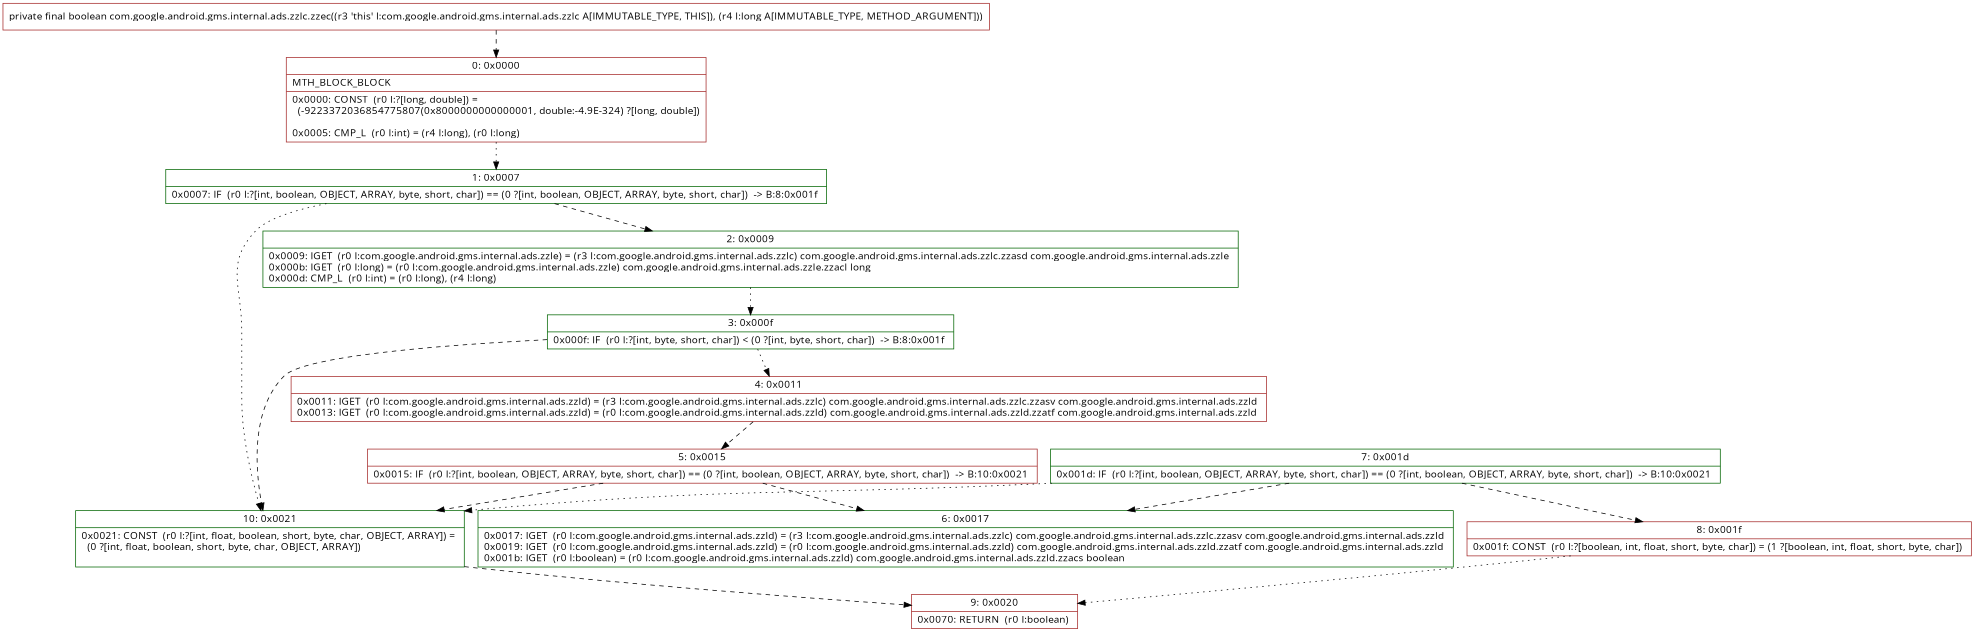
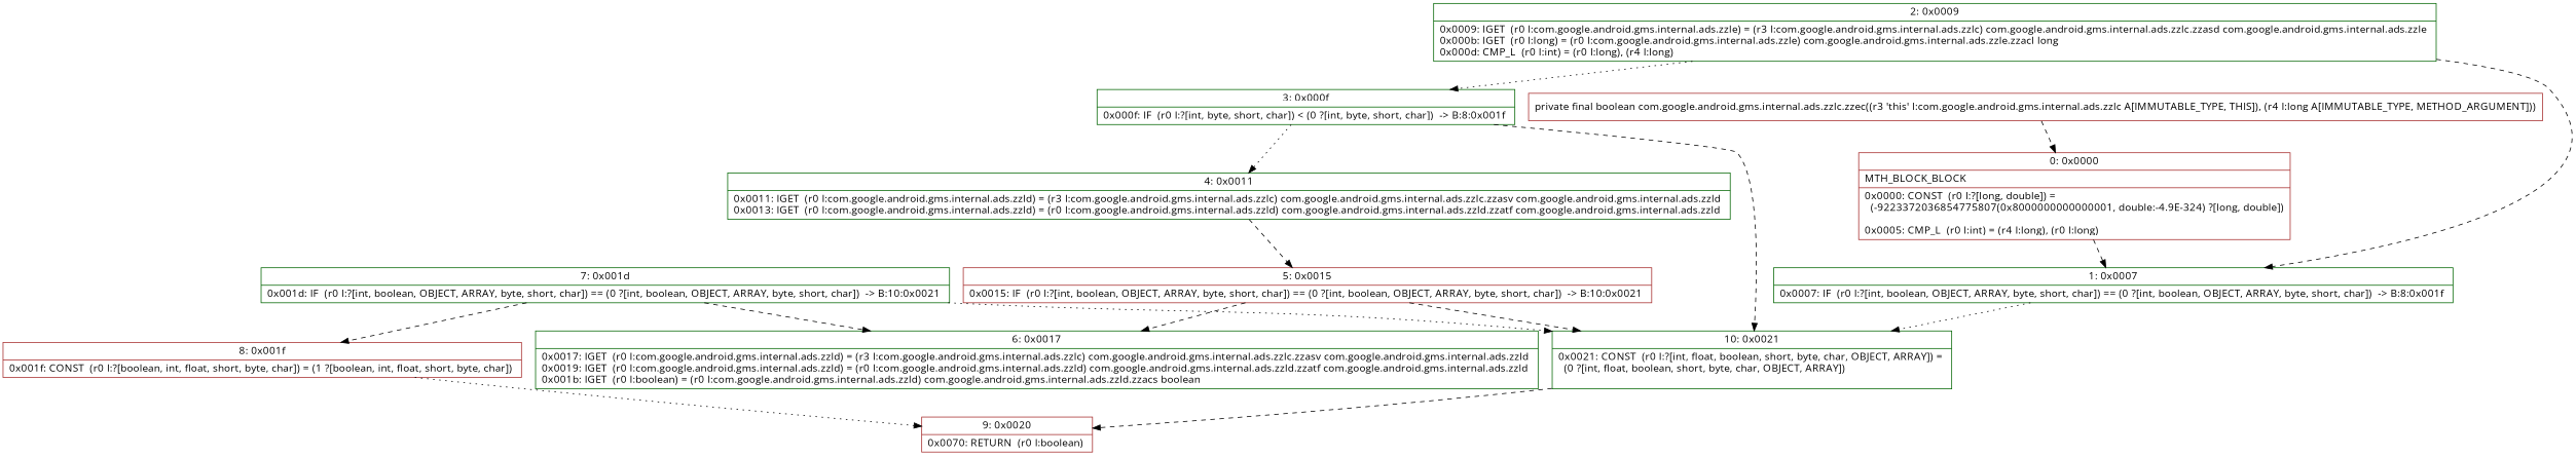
  digraph {
    fontname="Open Sans"
    node [color=darkgreen fontname="Open Sans" shape=record]
    edge [fontname="Open Sans" style=dashed]
    n1 [color=brown label="{0\:\ 0x0000|MTH_BLOCK_BLOCK\l|0x0000: CONST  (r0 I:?[long, double]) = \l  (\-9223372036854775807(0x8000000000000001, double:\-4.9E\-324) ?[long, double])\l \l0x0005: CMP_L  (r0 I:int) = (r4 I:long), (r0 I:long) \l}"]
    n2 [label="{1\:\ 0x0007|0x0007: IF  (r0 I:?[int, boolean, OBJECT, ARRAY, byte, short, char]) == (0 ?[int, boolean, OBJECT, ARRAY, byte, short, char])  \-\> B:8:0x001f \l}"]
    n3 [label="{2\:\ 0x0009|0x0009: IGET  (r0 I:com.google.android.gms.internal.ads.zzle) = (r3 I:com.google.android.gms.internal.ads.zzlc) com.google.android.gms.internal.ads.zzlc.zzasd com.google.android.gms.internal.ads.zzle \l0x000b: IGET  (r0 I:long) = (r0 I:com.google.android.gms.internal.ads.zzle) com.google.android.gms.internal.ads.zzle.zzacl long \l0x000d: CMP_L  (r0 I:int) = (r0 I:long), (r4 I:long) \l}"]
    n4 [label="{10\:\ 0x0021|0x0021: CONST  (r0 I:?[int, float, boolean, short, byte, char, OBJECT, ARRAY]) = \l  (0 ?[int, float, boolean, short, byte, char, OBJECT, ARRAY])\l \l}"]
    n5 [label="{3\:\ 0x000f|0x000f: IF  (r0 I:?[int, byte, short, char]) \< (0 ?[int, byte, short, char])  \-\> B:8:0x001f \l}"]
    n6 [color=brown label="{8\:\ 0x001f|0x001f: CONST  (r0 I:?[boolean, int, float, short, byte, char]) = (1 ?[boolean, int, float, short, byte, char]) \l}"]
    n7 [color=brown label="{9\:\ 0x0020|0x0070: RETURN  (r0 I:boolean) \l}"]
-   n8 [color=brown label="{4\:\ 0x0011|0x0011: IGET  (r0 I:com.google.android.gms.internal.ads.zzld) = (r3 I:com.google.android.gms.internal.ads.zzlc) com.google.android.gms.internal.ads.zzlc.zzasv com.google.android.gms.internal.ads.zzld \l0x0013: IGET  (r0 I:com.google.android.gms.internal.ads.zzld) = (r0 I:com.google.android.gms.internal.ads.zzld) com.google.android.gms.internal.ads.zzld.zzatf com.google.android.gms.internal.ads.zzld \l}"]
+   n8 [label="{4\:\ 0x0011|0x0011: IGET  (r0 I:com.google.android.gms.internal.ads.zzld) = (r3 I:com.google.android.gms.internal.ads.zzlc) com.google.android.gms.internal.ads.zzlc.zzasv com.google.android.gms.internal.ads.zzld \l0x0013: IGET  (r0 I:com.google.android.gms.internal.ads.zzld) = (r0 I:com.google.android.gms.internal.ads.zzld) com.google.android.gms.internal.ads.zzld.zzatf com.google.android.gms.internal.ads.zzld \l}"]
    n9 [color=brown label="{5\:\ 0x0015|0x0015: IF  (r0 I:?[int, boolean, OBJECT, ARRAY, byte, short, char]) == (0 ?[int, boolean, OBJECT, ARRAY, byte, short, char])  \-\> B:10:0x0021 \l}"]
    n10 [label="{6\:\ 0x0017|0x0017: IGET  (r0 I:com.google.android.gms.internal.ads.zzld) = (r3 I:com.google.android.gms.internal.ads.zzlc) com.google.android.gms.internal.ads.zzlc.zzasv com.google.android.gms.internal.ads.zzld \l0x0019: IGET  (r0 I:com.google.android.gms.internal.ads.zzld) = (r0 I:com.google.android.gms.internal.ads.zzld) com.google.android.gms.internal.ads.zzld.zzatf com.google.android.gms.internal.ads.zzld \l0x001b: IGET  (r0 I:boolean) = (r0 I:com.google.android.gms.internal.ads.zzld) com.google.android.gms.internal.ads.zzld.zzacs boolean \l}"]
    n11 [label="{7\:\ 0x001d|0x001d: IF  (r0 I:?[int, boolean, OBJECT, ARRAY, byte, short, char]) == (0 ?[int, boolean, OBJECT, ARRAY, byte, short, char])  \-\> B:10:0x0021 \l}"]
    n12 [color=brown label="{private final boolean com.google.android.gms.internal.ads.zzlc.zzec((r3 'this' I:com.google.android.gms.internal.ads.zzlc A[IMMUTABLE_TYPE, THIS]), (r4 I:long A[IMMUTABLE_TYPE, METHOD_ARGUMENT])) }"]
-   n1 -> n2 [style=dotted]
-   n2 -> n3
+   n1 -> n2
+   n3 -> n2
    n2 -> n4 [style=dotted]
    n3 -> n5 [style=dotted]
    n4 -> n7
    n5 -> n4
    n5 -> n8 [style=dotted]
    n6 -> n7 [style=dotted]
    n8 -> n9
    n9 -> n4
    n9 -> n10
    n11 -> n4 [style=dotted]
    n11 -> n6
    n11 -> n10
    n12 -> n1
  }
